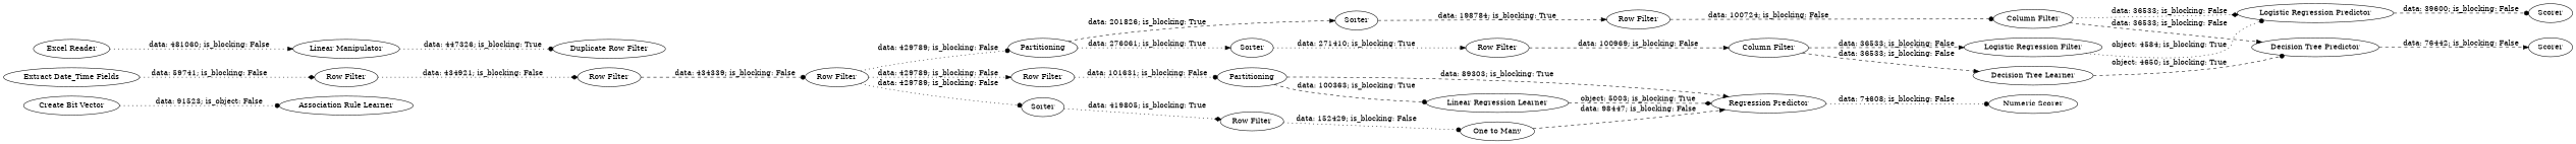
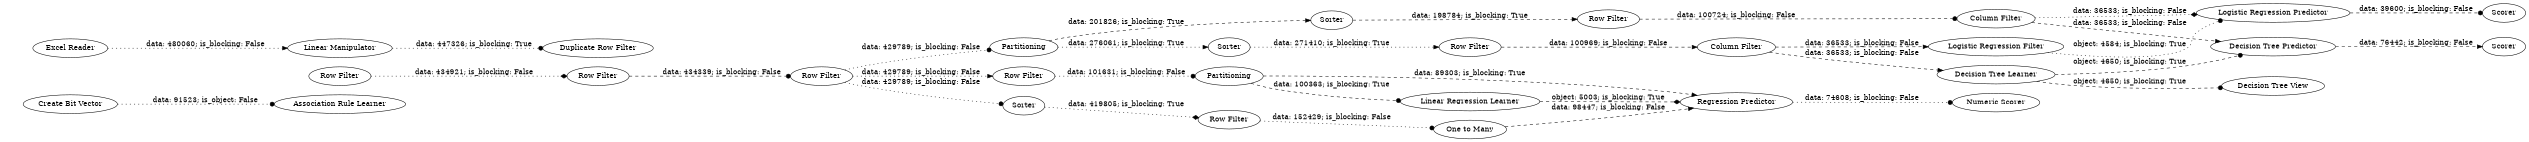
  digraph {
    rankdir=LR
    edge [arrowhead=dot style=dotted]
    n1 [label="Association Rule Learner"]
    n2 [label="Logistic Regression Filter"]
    n3 [label="Logistic Regression Predictor"]
    n4 [label=Scorer]
    n5 [label=Partitioning]
    n6 [label="Linear Regression Learner"]
    n7 [label="Regression Predictor"]
    n8 [label="Numeric Scorer"]
    n9 [label="Decision Tree Learner"]
+   n10 [label="Decision Tree View"]
    n11 [label="Decision Tree Predictor"]
    n12 [label=Scorer]
    n13 [label="Row Filter"]
    n14 [label="Column Filter"]
    n15 [label="Row Filter"]
    n16 [label="Row Filter"]
    n17 [label="Row Filter"]
    n18 [label=Sorter]
    n19 [label="Row Filter"]
    n20 [label="One to Many"]
    n21 [label=Partitioning]
    n22 [label="Row Filter"]
    n23 [label="Row Filter"]
    n24 [label="Column Filter"]
    n25 [label="Create Bit Vector"]
    n26 [label="Duplicate Row Filter"]
-   n27 [label="Extract Date_Time Fields"]
    n28 [label=Sorter]
    n29 [label=Sorter]
    n30 [label="Linear Manipulator"]
    n31 [label="Excel Reader"]
    n2 -> n3 [label="object: 4584; is_blocking: True"]
    n3 -> n4 [label="data: 39600; is_blocking: False" style=dashed]
    n5 -> n6 [label="data: 100363; is_blocking: True" style=dashed]
    n5 -> n7 [arrowhead=normal label="data: 89303; is_blocking: True" style=dashed]
    n6 -> n7 [arrowhead=diamond label="object: 5003; is_blocking: True" style=dashed]
    n7 -> n8 [label="data: 74608; is_blocking: False"]
+   n9 -> n10 [label="object: 4650; is_blocking: True" style=dashed]
    n9 -> n11 [label="object: 4650; is_blocking: True" style=dashed]
    n11 -> n12 [arrowhead=normal label="data: 76442; is_blocking: False" style=dashed]
    n13 -> n14 [label="data: 100724; is_blocking: False" style=dashed]
    n14 -> n3 [arrowhead=diamond label="data: 36533; is_blocking: False"]
    n14 -> n11 [arrowhead=normal label="data: 36533; is_blocking: False" style=dashed]
    n15 -> n16 [arrowhead=diamond label="data: 434921; is_blocking: False"]
    n16 -> n17 [label="data: 434339; is_blocking: False" style=dashed]
    n17 -> n18 [label="data: 429789; is_blocking: False"]
    n17 -> n21 [label="data: 429789; is_blocking: False"]
    n17 -> n22 [arrowhead=normal label="data: 429789; is_blocking: False"]
    n18 -> n19 [arrowhead=diamond label="data: 419805; is_blocking: True"]
    n19 -> n20 [label="data: 152429; is_blocking: False"]
    n20 -> n7 [arrowhead=normal label="data: 98447; is_blocking: False" style=dashed]
    n21 -> n28 [arrowhead=normal label="data: 276061; is_blocking: True"]
    n21 -> n29 [arrowhead=normal label="data: 201826; is_blocking: True" style=dashed]
    n22 -> n5 [label="data: 101631; is_blocking: False"]
    n23 -> n24 [arrowhead=normal label="data: 100969; is_blocking: False" style=dashed]
    n24 -> n2 [arrowhead=normal label="data: 36533; is_blocking: False" style=dashed]
    n24 -> n9 [arrowhead=normal label="data: 36533; is_blocking: False" style=dashed]
    n25 -> n1 [label="data: 91523; is_object: False"]
-   n27 -> n15 [arrowhead=diamond label="data: 59741; is_blocking: False"]
    n28 -> n23 [arrowhead=normal label="data: 271410; is_blocking: True"]
    n29 -> n13 [arrowhead=normal label="data: 198784; is_blocking: True" style=dashed]
    n30 -> n26 [label="data: 447326; is_blocking: True"]
-   n31 -> n30 [arrowhead=normal label="data: 481060; is_blocking: False"]
+   n31 -> n30 [arrowhead=normal label="data: 480060; is_blocking: False"]
  }
